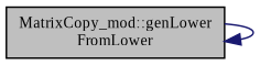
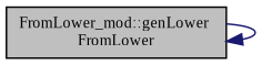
  digraph {
    rankdir=TB
    fontname="Liberation Serif"
-   n1 [color=black fillcolor=grey75 fontcolor=black fontname="Liberation Serif" fontsize=10 height=0.2 label="MatrixCopy_mod::genLower\lFromLower" shape=record style=filled width=0.4]
+   n1 [color=black fillcolor=grey75 fontcolor=black fontname="Liberation Serif" fontsize=10 height=0.2 label="FromLower_mod::genLower\lFromLower" shape=record style=filled width=0.4]
    n1 -> n1 [color=midnightblue fontname="Liberation Serif" fontsize=10 labelfontname=Helvetica labelfontsize=10 style=solid]
  }
